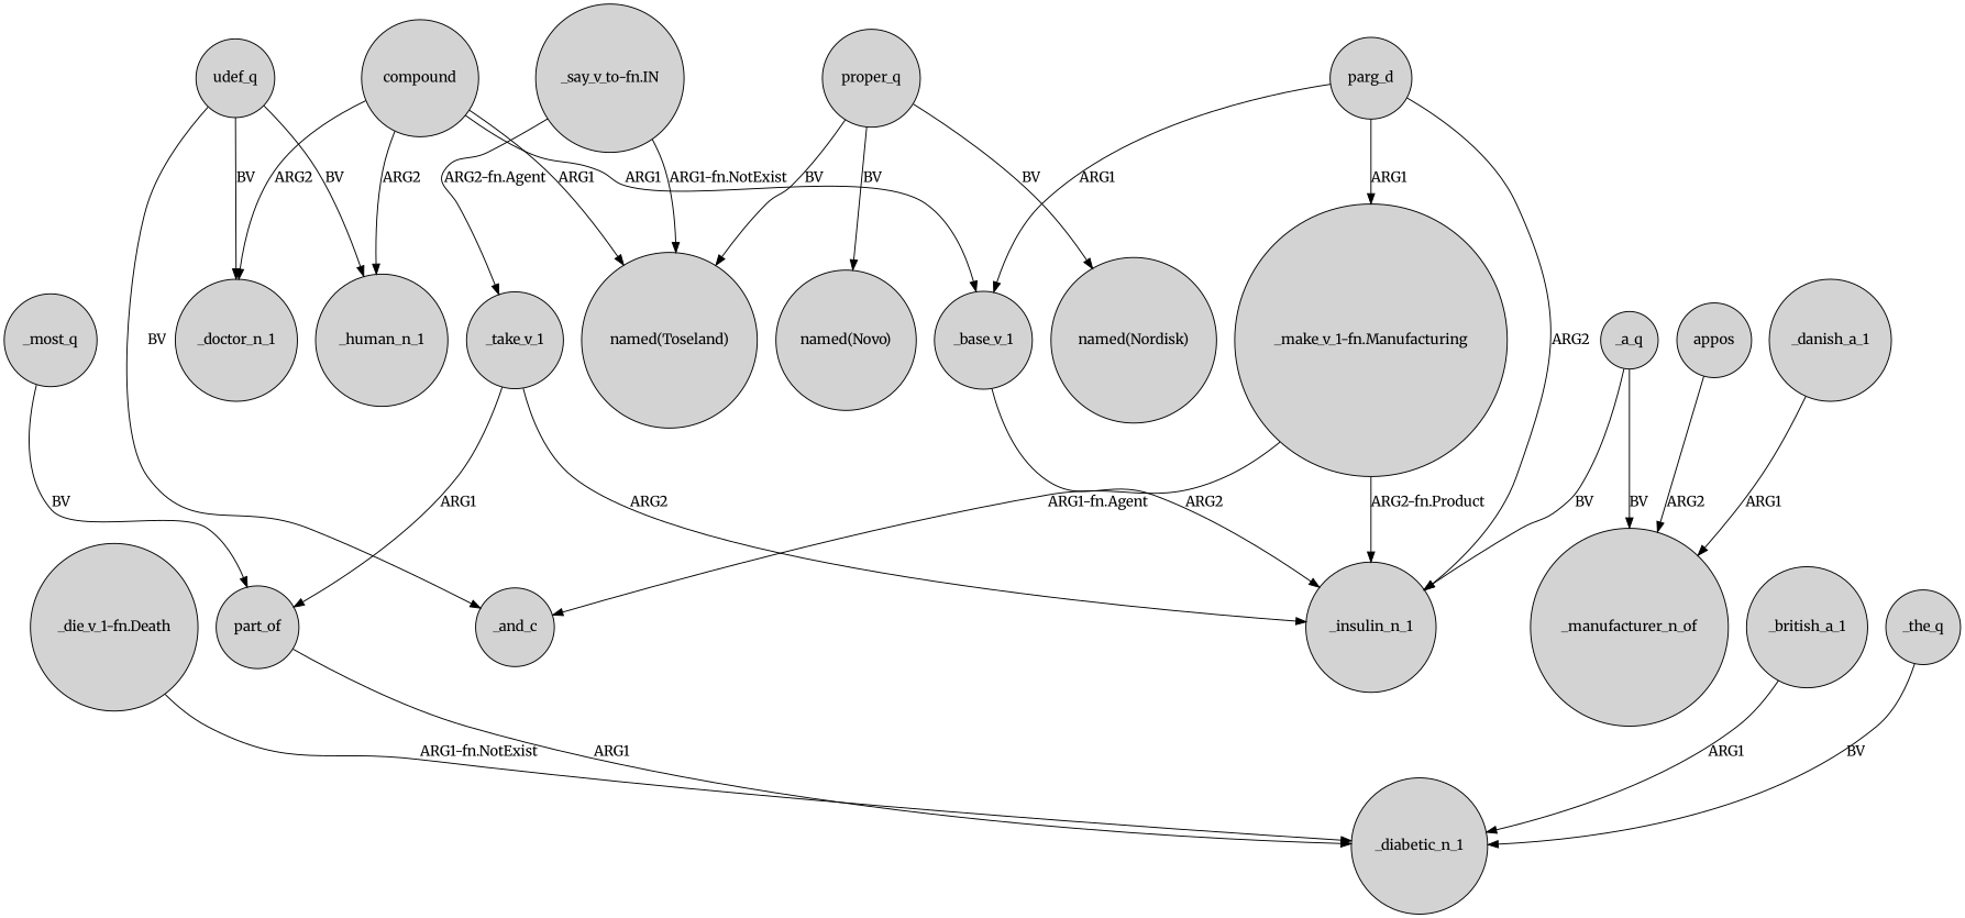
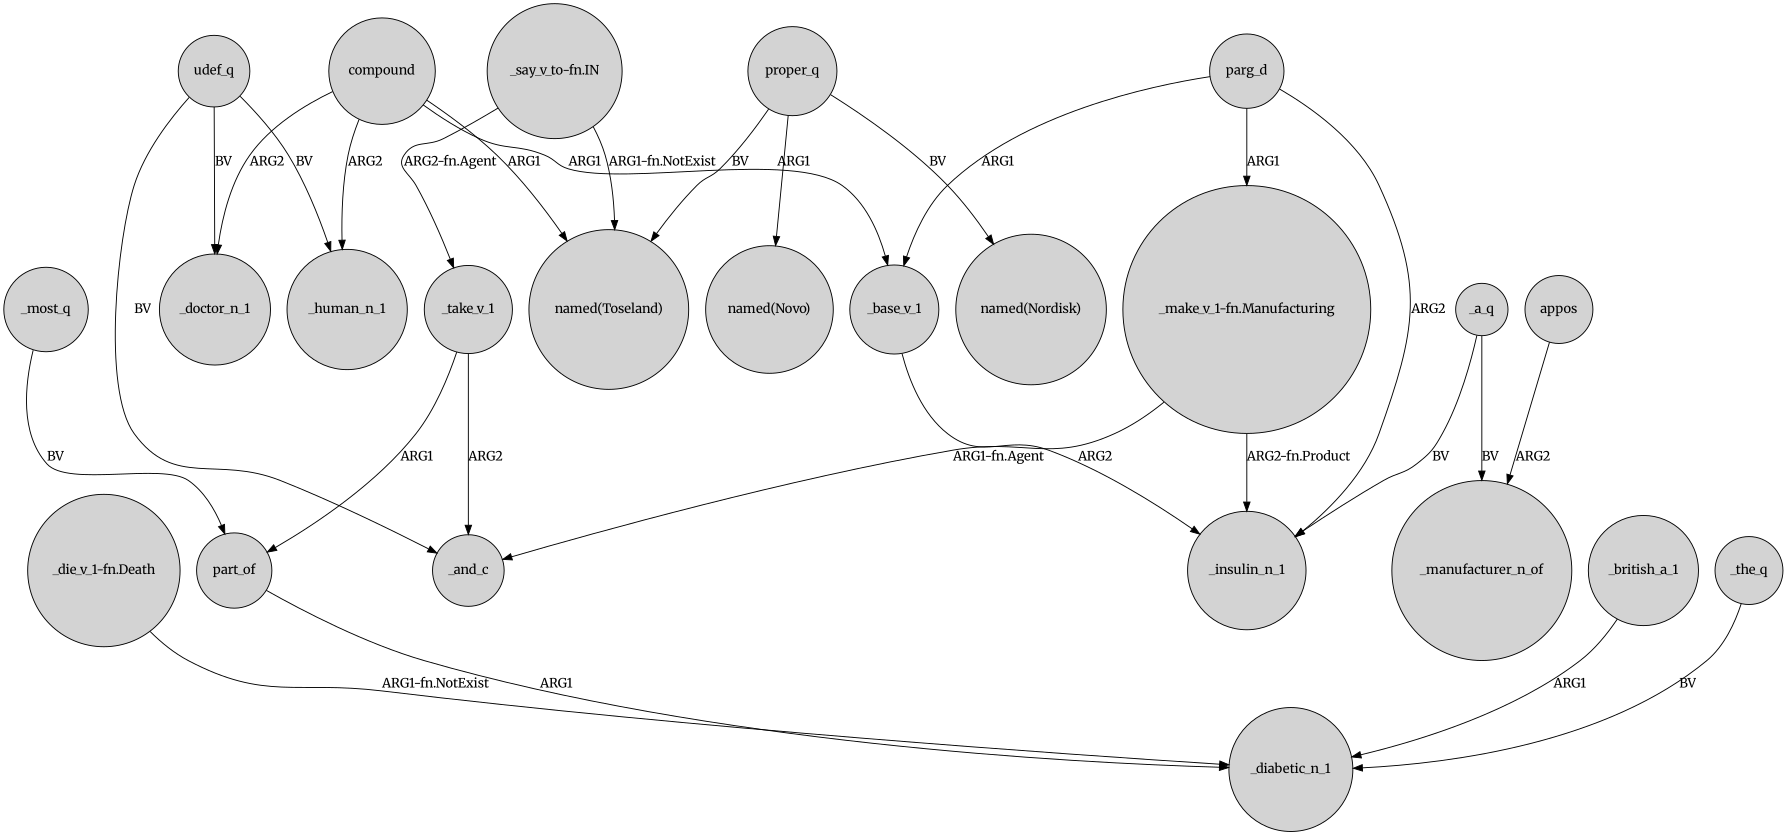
  digraph {
    fontname=Merriweather
    node [fontname=Merriweather shape=circle style=filled]
    edge [fontname=Merriweather]
    "_die_v_1-fn.Death"
    _diabetic_n_1
    compound
    _doctor_n_1
    "named(Toseland)"
    _human_n_1
    _base_v_1
    _insulin_n_1
    proper_q
    "named(Nordisk)"
    "named(Novo)"
    appos
    _manufacturer_n_of
    "_say_v_to-fn.IN"
    _take_v_1
    part_of
    parg_d
    "_make_v_1-fn.Manufacturing"
    _and_c
    udef_q
    _british_a_1
    _the_q
    _most_q
    _a_q
-   _danish_a_1
    "_die_v_1-fn.Death" -> _diabetic_n_1 [label="ARG1-fn.NotExist"]
    compound -> _doctor_n_1 [label=ARG2]
    compound -> "named(Toseland)" [label=ARG1]
    compound -> _human_n_1 [label=ARG2]
    compound -> _base_v_1 [label=ARG1]
    _base_v_1 -> _insulin_n_1 [label=ARG2]
    proper_q -> "named(Toseland)" [label=BV]
    proper_q -> "named(Nordisk)" [label=BV]
-   proper_q -> "named(Novo)" [label=BV]
+   proper_q -> "named(Novo)" [label=ARG1]
    appos -> _manufacturer_n_of [label=ARG2]
    "_say_v_to-fn.IN" -> "named(Toseland)" [label="ARG1-fn.NotExist"]
    "_say_v_to-fn.IN" -> _take_v_1 [label="ARG2-fn.Agent"]
-   _take_v_1 -> _insulin_n_1 [label=ARG2]
+   _take_v_1 -> _and_c [label=ARG2]
    _take_v_1 -> part_of [label=ARG1]
    part_of -> _diabetic_n_1 [label=ARG1]
    parg_d -> _base_v_1 [label=ARG1]
    parg_d -> _insulin_n_1 [label=ARG2]
    parg_d -> "_make_v_1-fn.Manufacturing" [label=ARG1]
    "_make_v_1-fn.Manufacturing" -> _insulin_n_1 [label="ARG2-fn.Product"]
    "_make_v_1-fn.Manufacturing" -> _and_c [label="ARG1-fn.Agent"]
    udef_q -> _doctor_n_1 [label=BV]
    udef_q -> _human_n_1 [label=BV]
    udef_q -> _and_c [label=BV]
    _british_a_1 -> _diabetic_n_1 [label=ARG1]
    _the_q -> _diabetic_n_1 [label=BV]
    _most_q -> part_of [label=BV]
    _a_q -> _insulin_n_1 [label=BV]
    _a_q -> _manufacturer_n_of [label=BV]
-   _danish_a_1 -> _manufacturer_n_of [label=ARG1]
  }
